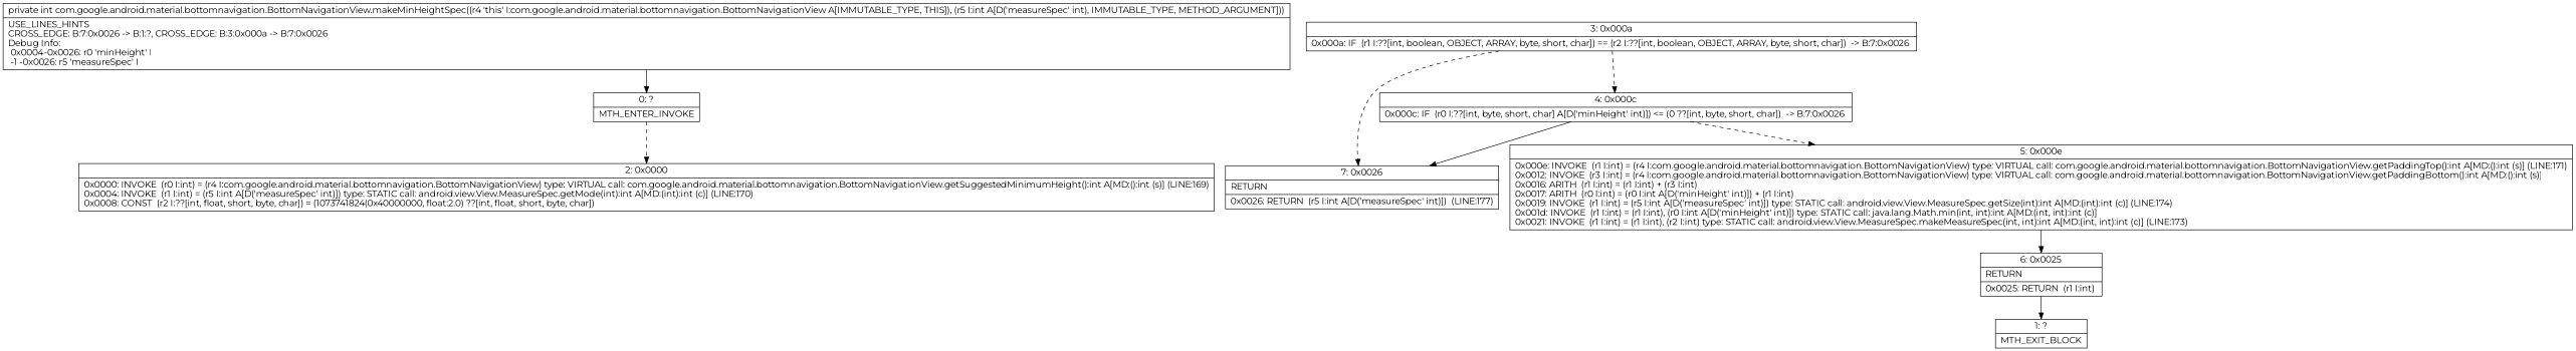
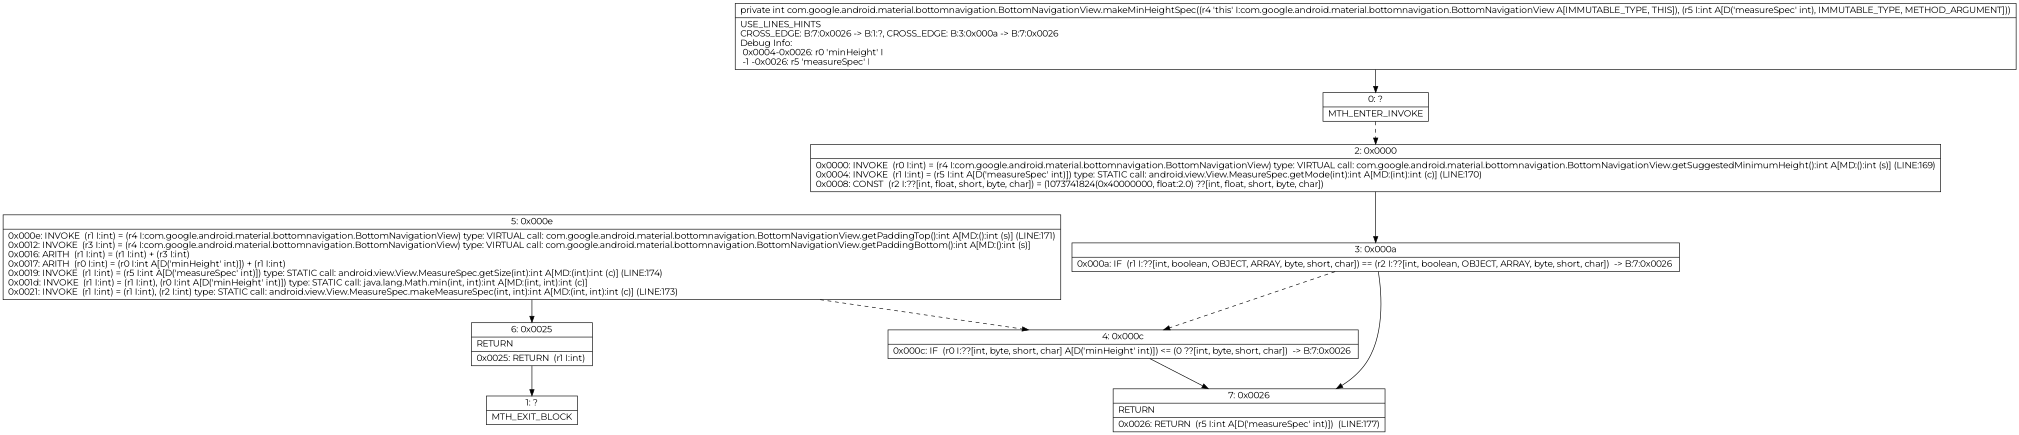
  digraph {
    fontname=Montserrat
    node [fontname=Montserrat shape=record]
    edge [fontname=Montserrat]
    n1 [label="{0\:\ ?|MTH_ENTER_INVOKE\l}"]
    n2 [label="{2\:\ 0x0000|0x0000: INVOKE  (r0 I:int) = (r4 I:com.google.android.material.bottomnavigation.BottomNavigationView) type: VIRTUAL call: com.google.android.material.bottomnavigation.BottomNavigationView.getSuggestedMinimumHeight():int A[MD:():int (s)] (LINE:169)\l0x0004: INVOKE  (r1 I:int) = (r5 I:int A[D('measureSpec' int)]) type: STATIC call: android.view.View.MeasureSpec.getMode(int):int A[MD:(int):int (c)] (LINE:170)\l0x0008: CONST  (r2 I:??[int, float, short, byte, char]) = (1073741824(0x40000000, float:2.0) ??[int, float, short, byte, char]) \l}"]
    n3 [label="{3\:\ 0x000a|0x000a: IF  (r1 I:??[int, boolean, OBJECT, ARRAY, byte, short, char]) == (r2 I:??[int, boolean, OBJECT, ARRAY, byte, short, char])  \-\> B:7:0x0026 \l}"]
    n4 [label="{4\:\ 0x000c|0x000c: IF  (r0 I:??[int, byte, short, char] A[D('minHeight' int)]) \<= (0 ??[int, byte, short, char])  \-\> B:7:0x0026 \l}"]
    n5 [label="{7\:\ 0x0026|RETURN\l|0x0026: RETURN  (r5 I:int A[D('measureSpec' int)])  (LINE:177)\l}"]
    n6 [label="{5\:\ 0x000e|0x000e: INVOKE  (r1 I:int) = (r4 I:com.google.android.material.bottomnavigation.BottomNavigationView) type: VIRTUAL call: com.google.android.material.bottomnavigation.BottomNavigationView.getPaddingTop():int A[MD:():int (s)] (LINE:171)\l0x0012: INVOKE  (r3 I:int) = (r4 I:com.google.android.material.bottomnavigation.BottomNavigationView) type: VIRTUAL call: com.google.android.material.bottomnavigation.BottomNavigationView.getPaddingBottom():int A[MD:():int (s)]\l0x0016: ARITH  (r1 I:int) = (r1 I:int) + (r3 I:int) \l0x0017: ARITH  (r0 I:int) = (r0 I:int A[D('minHeight' int)]) + (r1 I:int) \l0x0019: INVOKE  (r1 I:int) = (r5 I:int A[D('measureSpec' int)]) type: STATIC call: android.view.View.MeasureSpec.getSize(int):int A[MD:(int):int (c)] (LINE:174)\l0x001d: INVOKE  (r1 I:int) = (r1 I:int), (r0 I:int A[D('minHeight' int)]) type: STATIC call: java.lang.Math.min(int, int):int A[MD:(int, int):int (c)]\l0x0021: INVOKE  (r1 I:int) = (r1 I:int), (r2 I:int) type: STATIC call: android.view.View.MeasureSpec.makeMeasureSpec(int, int):int A[MD:(int, int):int (c)] (LINE:173)\l}"]
    n7 [label="{6\:\ 0x0025|RETURN\l|0x0025: RETURN  (r1 I:int) \l}"]
    n8 [label="{1\:\ ?|MTH_EXIT_BLOCK\l}"]
    n9 [label="{private int com.google.android.material.bottomnavigation.BottomNavigationView.makeMinHeightSpec((r4 'this' I:com.google.android.material.bottomnavigation.BottomNavigationView A[IMMUTABLE_TYPE, THIS]), (r5 I:int A[D('measureSpec' int), IMMUTABLE_TYPE, METHOD_ARGUMENT]))  | USE_LINES_HINTS\lCROSS_EDGE: B:7:0x0026 \-\> B:1:?, CROSS_EDGE: B:3:0x000a \-\> B:7:0x0026\lDebug Info:\l  0x0004\-0x0026: r0 'minHeight' I\l  \-1 \-0x0026: r5 'measureSpec' I\l}"]
    n1 -> n2 [style=dashed]
+   n2 -> n3
    n3 -> n4 [style=dashed]
-   n3 -> n5 [style=dashed]
+   n3 -> n5
    n4 -> n5
-   n4 -> n6 [style=dashed]
+   n6 -> n4 [style=dashed]
    n6 -> n7
    n7 -> n8
    n9 -> n1
  }
